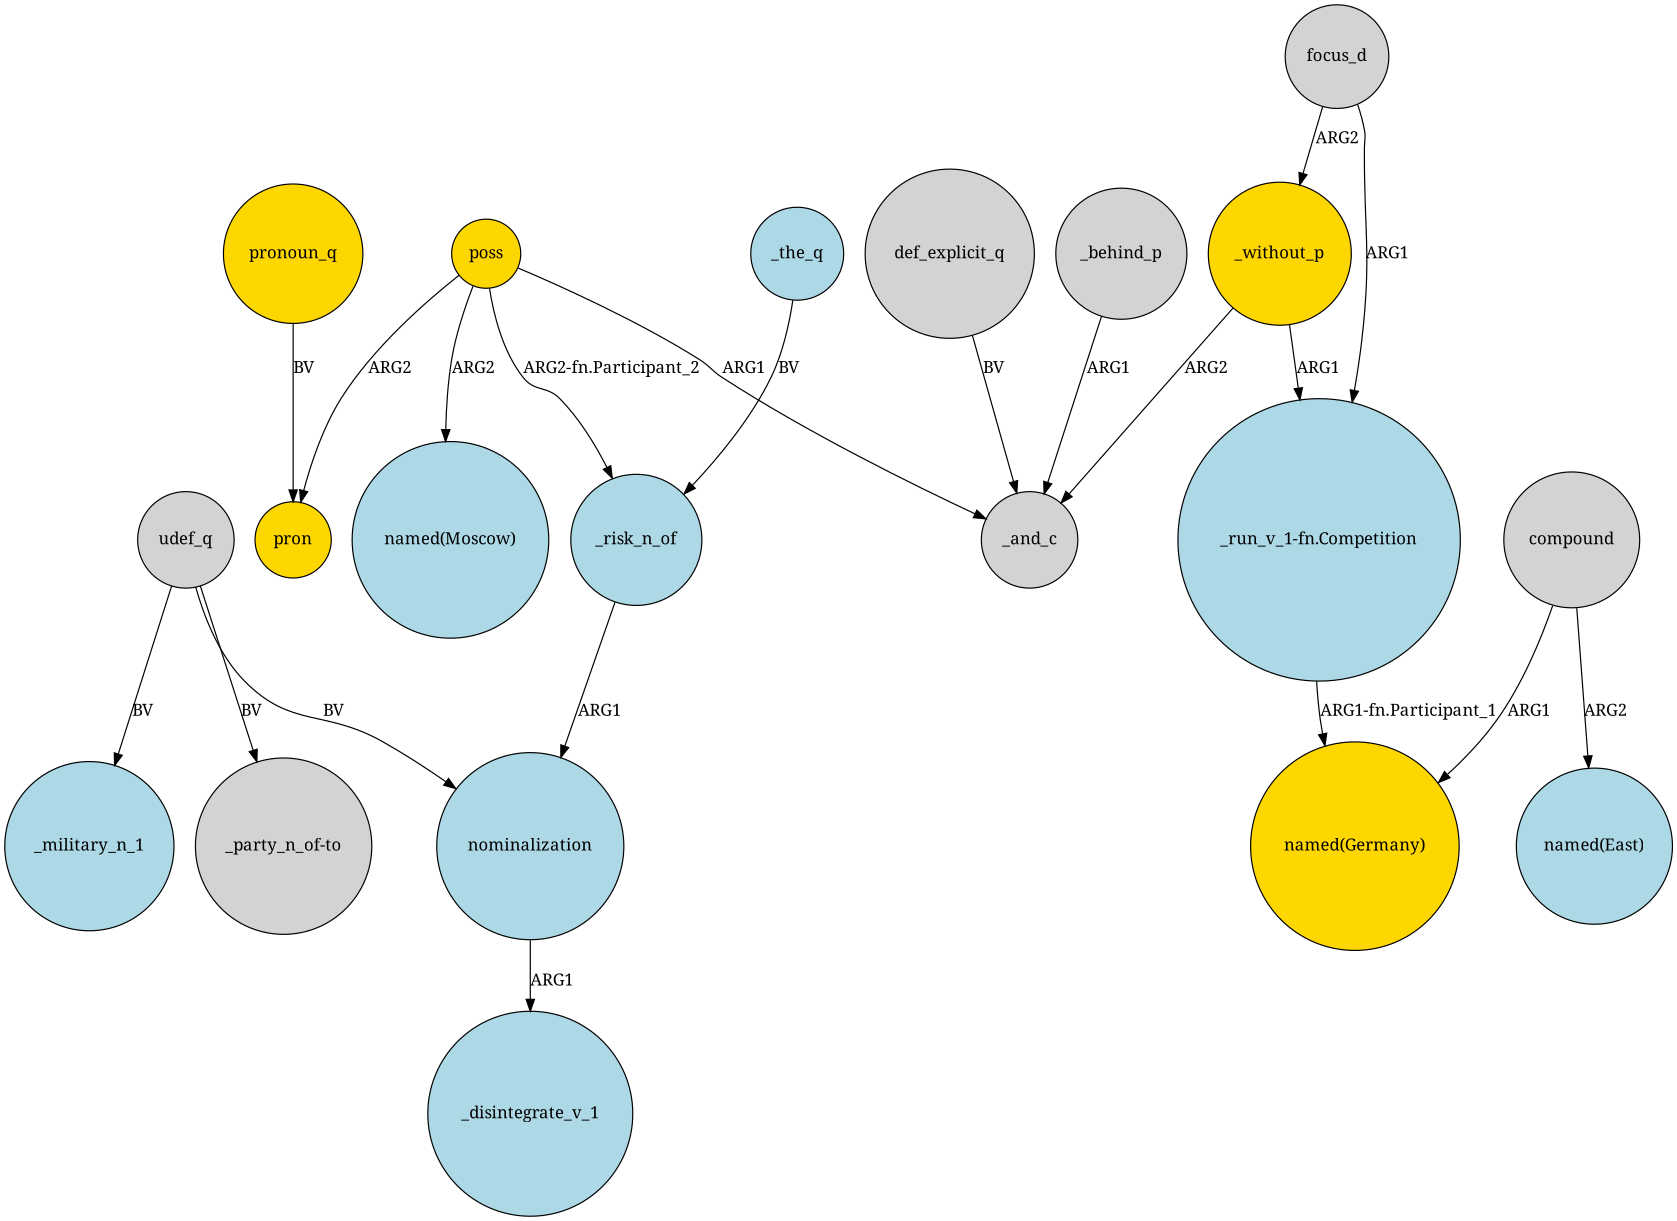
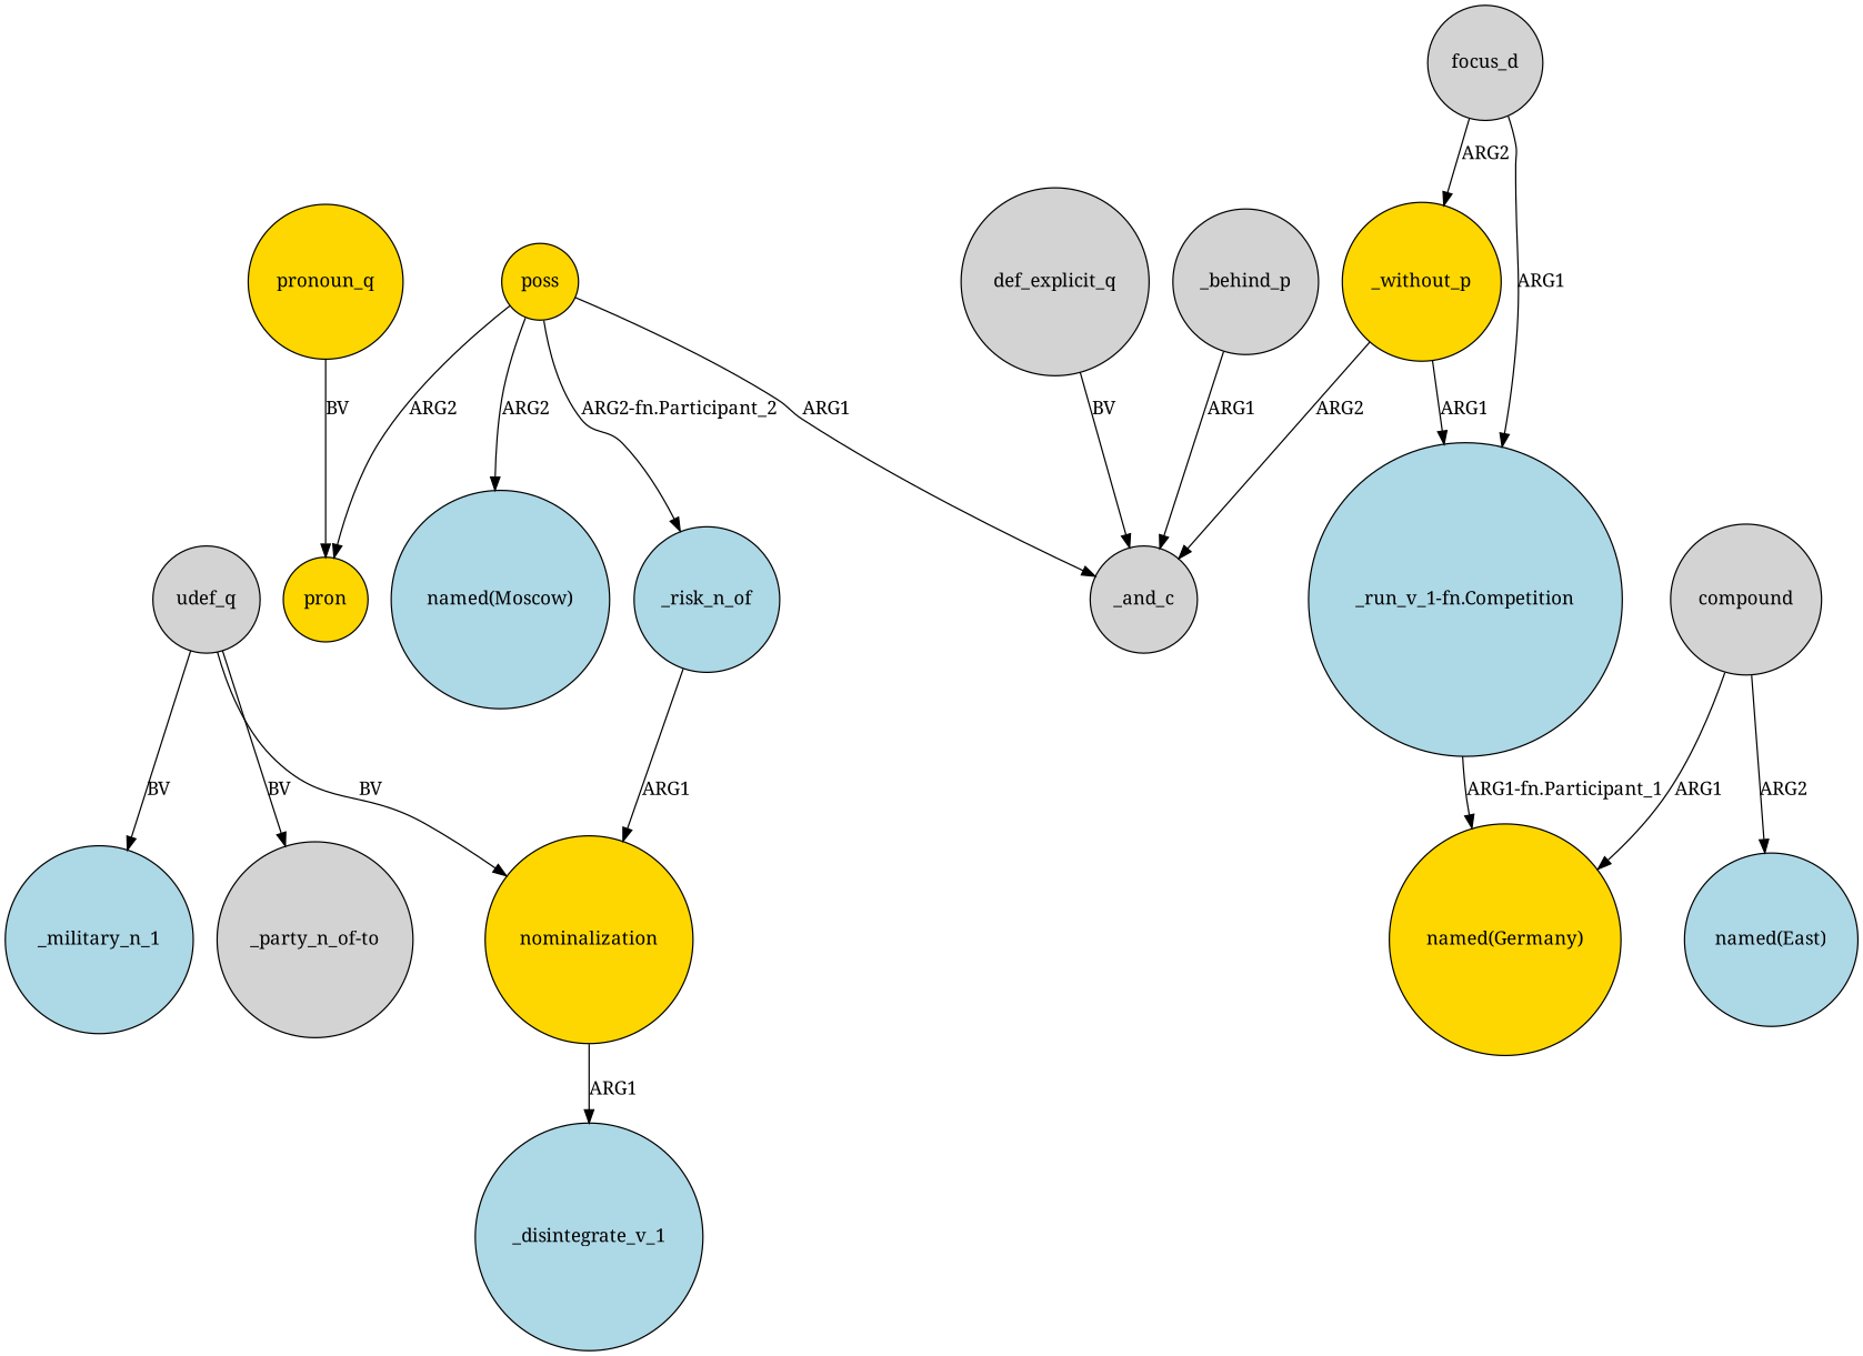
  digraph {
    fontname="Noto Serif"
    node [fillcolor=lightgrey fontname="Noto Serif" shape=circle style=filled]
    edge [fontname="Noto Serif"]
    _without_p [fillcolor=gold]
    _and_c
    "_run_v_1-fn.Competition" [fillcolor=lightblue]
    "named(Germany)" [fillcolor=gold]
    "named(East)" [fillcolor=lightblue]
    compound
    _military_n_1 [fillcolor=lightblue]
    udef_q
-   nominalization [fillcolor=lightblue]
+   nominalization [fillcolor=gold]
    "_party_n_of-to"
    _disintegrate_v_1 [fillcolor=lightblue]
    poss [fillcolor=gold]
    "named(Moscow)" [fillcolor=lightblue]
    _risk_n_of [fillcolor=lightblue]
    pron [fillcolor=gold]
    focus_d
-   _the_q [fillcolor=lightblue]
    pronoun_q [fillcolor=gold]
    def_explicit_q
    _behind_p
    _without_p -> _and_c [label=ARG2]
    _without_p -> "_run_v_1-fn.Competition" [label=ARG1]
    "_run_v_1-fn.Competition" -> "named(Germany)" [label="ARG1-fn.Participant_1"]
    compound -> "named(Germany)" [label=ARG1]
    compound -> "named(East)" [label=ARG2]
    udef_q -> _military_n_1 [label=BV]
    udef_q -> nominalization [label=BV]
    udef_q -> "_party_n_of-to" [label=BV]
    nominalization -> _disintegrate_v_1 [label=ARG1]
    poss -> _and_c [label=ARG1]
    poss -> "named(Moscow)" [label=ARG2]
    poss -> _risk_n_of [label="ARG2-fn.Participant_2"]
    poss -> pron [label=ARG2]
    _risk_n_of -> nominalization [label=ARG1]
    focus_d -> _without_p [label=ARG2]
    focus_d -> "_run_v_1-fn.Competition" [label=ARG1]
-   _the_q -> _risk_n_of [label=BV]
    pronoun_q -> pron [label=BV]
    def_explicit_q -> _and_c [label=BV]
    _behind_p -> _and_c [label=ARG1]
  }
